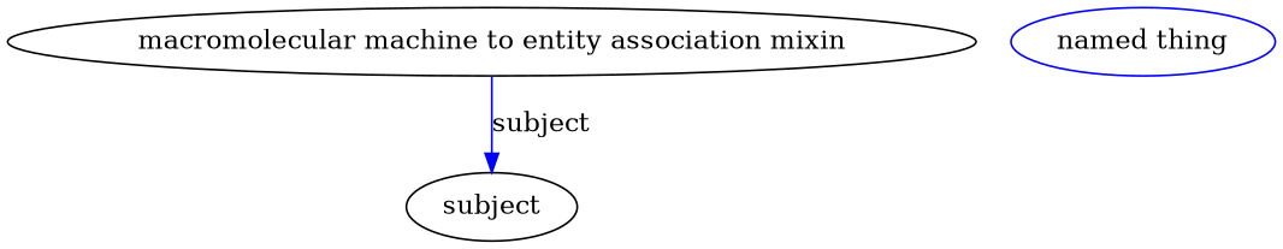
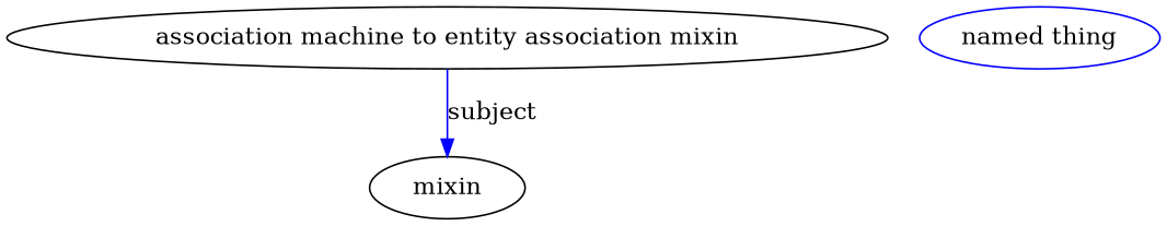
  digraph {
-   n1 [height=0.5 label="macromolecular machine to entity association mixin" width=7.0771]
-   subject [height=0.5 width=1.2457]
+   n1 [height=0.5 label="association machine to entity association mixin" width=7.0771]
+   subject [height=0.5 width=1.2457 label=mixin]
    n3 [color=blue height=0.5 label="named thing" width=1.9318]
    n1 -> subject [color=blue label=subject style=solid]
  }
